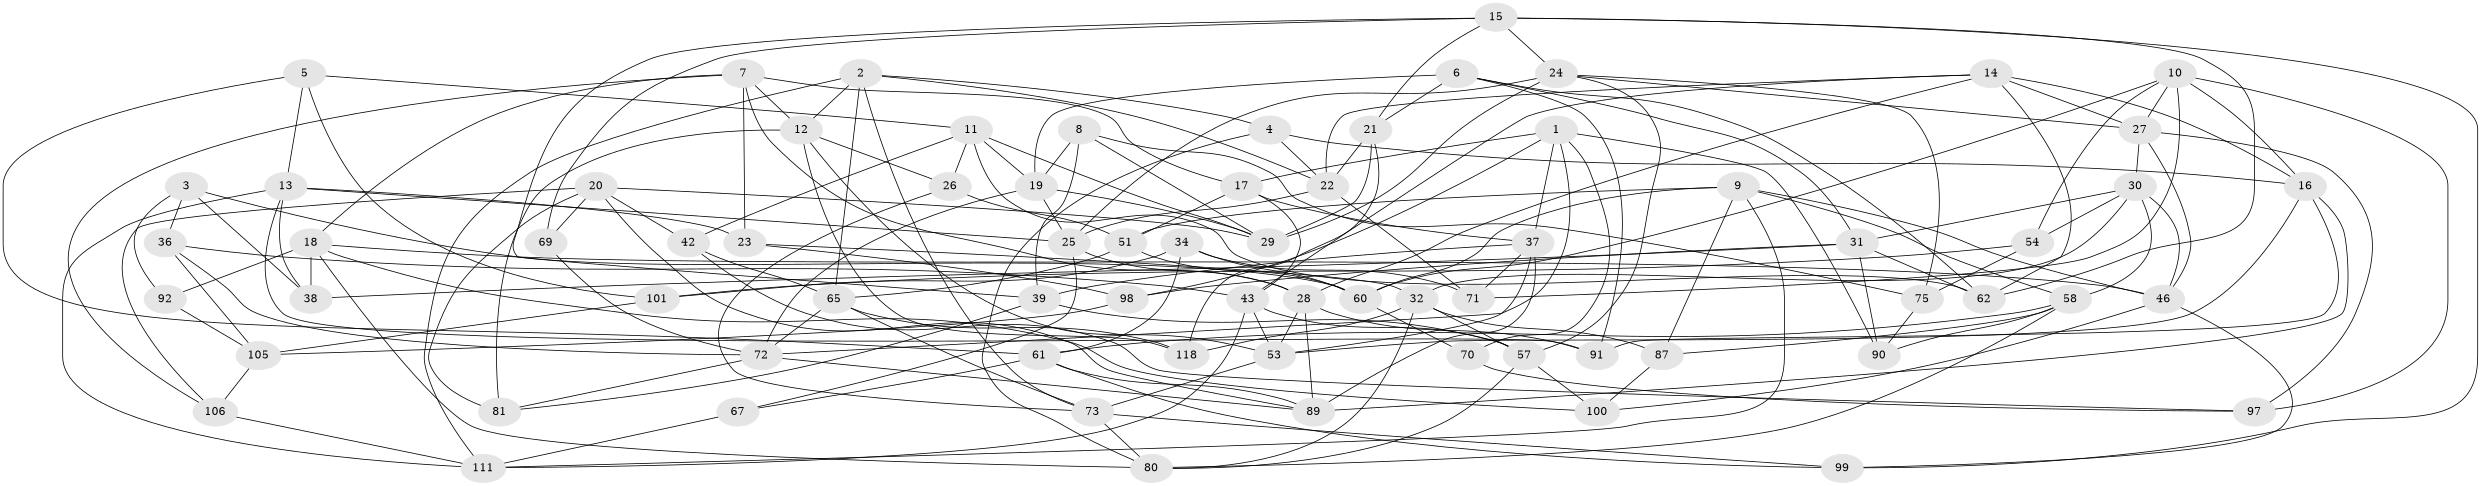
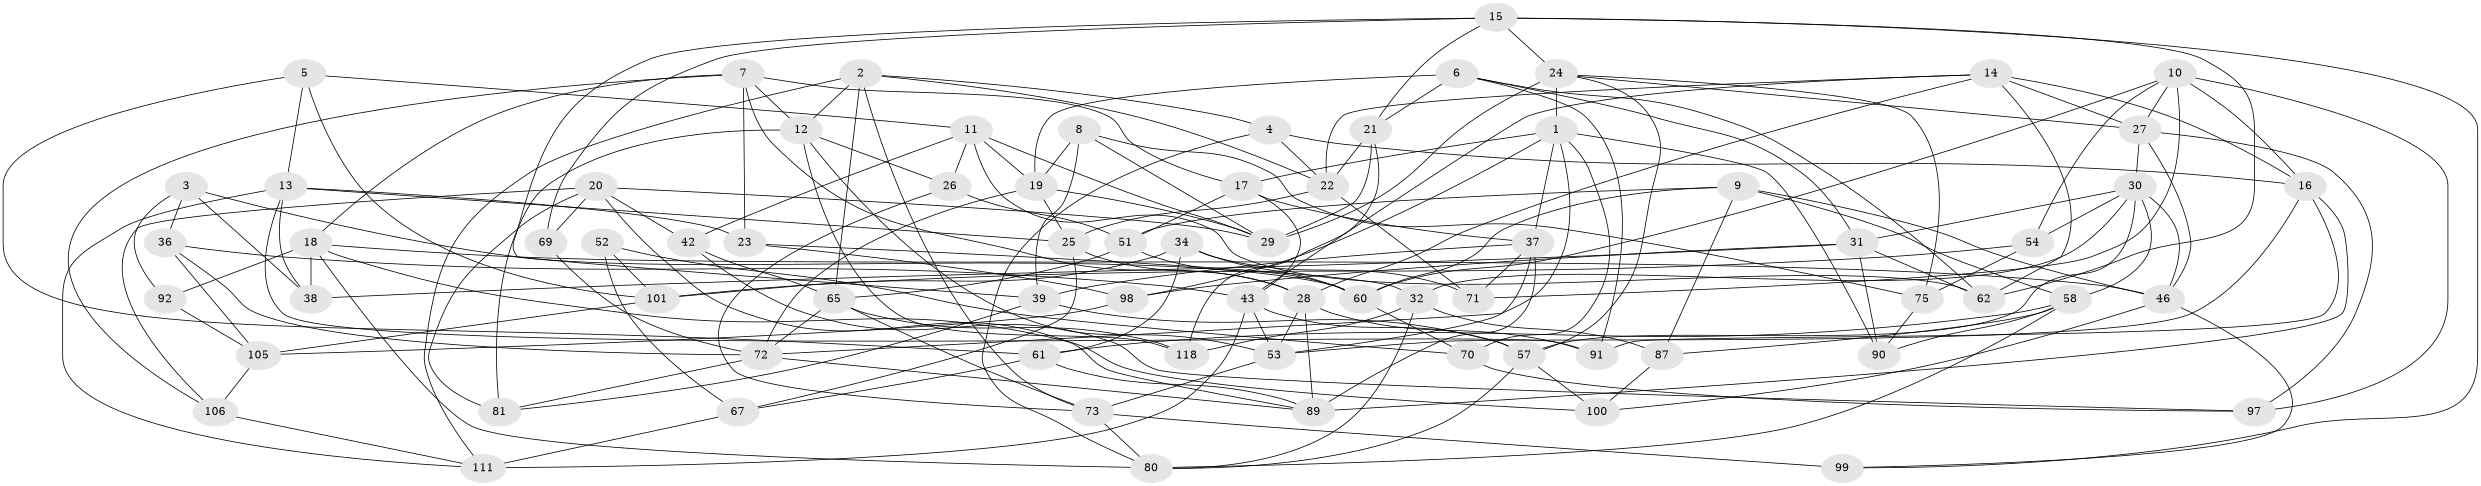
  graph {
    node [color=gray90 style=filled]
    1 [super="+49"]
    17 [super="+37"]
    n3 [label=37 super="+56"]
    70
    72 [super="+78"]
    90
    98
    51 [super="+95"]
    43 [super="+74"]
    39 [super="+112"]
    71
    53 [super="+76"]
    89 [super="+110"]
    97
    81
    105 [super="+114"]
    2 [super="+67"]
    4
    12 [super="+107"]
    22 [super="+109"]
    65 [super="+83"]
    73 [super="+84"]
    111 [super="+116"]
    16 [super="+50"]
    80 [super="+104"]
    26
    118
    25 [super="+64"]
    99
    3
    36
    38
    60 [super="+108"]
    92
    91
    11 [super="+47"]
    19 [super="+103"]
    62 [super="+88"]
    29 [super="+40"]
    42
    5
    13 [super="+35"]
    61 [super="+79"]
    101 [super="+113"]
    23
    n46 [label=67]
    6 [super="+41"]
    21 [super="+115"]
    31 [super="+45"]
    7 [super="+86"]
    18 [super="+85"]
    28 [super="+96"]
    106
    46 [super="+68"]
    100
    32 [super="+63"]
    8
    75
    57 [super="+82"]
    9 [super="+77"]
    58 [super="+94"]
    87
    10 [super="+55"]
    27 [super="+93"]
    54
    30 [super="+117"]
    14 [super="+44"]
    15 [super="+59"]
    24 [super="+102"]
    69
    20 [super="+48"]
    34
+   52
    1 -- 17
    1 -- n3
    1 -- 70
    1 -- 72
    1 -- 90
    1 -- 98
    17 -- n3
    17 -- 51 [weight=2]
    17 -- 43
    n3 -- 39
    n3 -- 71
    n3 -- 53
    n3 -- 89
    70 -- 97
    72 -- 89
    72 -- 81
    98 -- 105
    51 -- 65
    51 -- 60
    43 -- 53
    43 -- 111
    43 -- 57
    39 -- 81
    39 -- 57
    53 -- 73
    105 -- 106
    2 -- 4
    2 -- 12
    2 -- 22
    2 -- 65
    2 -- 73
    2 -- 111
    4 -- 22
    4 -- 16
    4 -- 80
    12 -- 53
    12 -- 81
    12 -- 26
    12 -- 118
    22 -- 71
    22 -- 25
    65 -- 72
    65 -- 73
    65 -- 118
    73 -- 80
    73 -- 99
    16 -- 53
    16 -- 89
    16 -- 91
    26 -- 51
    26 -- 73
    25 -- n46
    25 -- 28
    3 -- 36
    3 -- 38
    3 -- 60
    3 -- 92
    36 -- 72
    36 -- 43
    36 -- 105
    60 -- 70
    92 -- 105
    11 -- 26
    11 -- 19
    11 -- 62
    11 -- 29
    11 -- 42
    19 -- 72
    19 -- 25
    19 -- 29
    42 -- 97
    42 -- 65
    5 -- 11
    5 -- 13
    5 -- 61
    5 -- 101
    13 -- 111
    13 -- 25
    13 -- 38
    13 -- 91
    13 -- 23
    61 -- 89
-   61 -- 99
    61 -- n46
    101 -- 105 [weight=2]
    23 -- 98
    23 -- 32
    n46 -- 111
    6 -- 91
    6 -- 19
    6 -- 62
    6 -- 21 [weight=2]
    6 -- 31
    21 -- 22
    21 -- 118
    21 -- 29
    31 -- 90
    31 -- 98
    31 -- 38
    31 -- 62
    7 -- 17
    7 -- 12
    7 -- 23
    7 -- 18
    7 -- 28
    7 -- 106
    18 -- 80
    18 -- 38
    18 -- 92
    18 -- 46
    18 -- 100
    28 -- 53
    28 -- 89
    28 -- 91
    106 -- 111
    46 -- 99
    46 -- 100
    32 -- 80
    32 -- 118
-   32 -- 57
+   30 -- 57
    32 -- 87
    8 -- 39
    8 -- 19
    8 -- 29
    8 -- 75
    75 -- 90
    57 -- 80
    57 -- 100
    9 -- 51
-   9 -- 111
    9 -- 60
    9 -- 46
    9 -- 58
    9 -- 87
    58 -- 90
    58 -- 80
    58 -- 61
    58 -- 87
    87 -- 100
    10 -- 71
    10 -- 97
    10 -- 16
    10 -- 60
    10 -- 27
    10 -- 54
    27 -- 97
    27 -- 46
    27 -- 30
    54 -- 101
    54 -- 75
    30 -- 31
    30 -- 46
    30 -- 32
    30 -- 58
    30 -- 54
    14 -- 43
    14 -- 22
    14 -- 16
    14 -- 62
    14 -- 28
    14 -- 27
    15 -- 39
    15 -- 99
    15 -- 62
    15 -- 21
    15 -- 24
    15 -- 69
-   24 -- 25
+   24 -- 1
    24 -- 29
    24 -- 75
    24 -- 57
    24 -- 27
    69 -- 72
    20 -- 89
    20 -- 81
    20 -- 29
    20 -- 42
    20 -- 106
    20 -- 69
    34 -- 71
    34 -- 60
    34 -- 61
    34 -- 101
+   52 -- 70
+   52 -- 101
+   52 -- n46
  }
